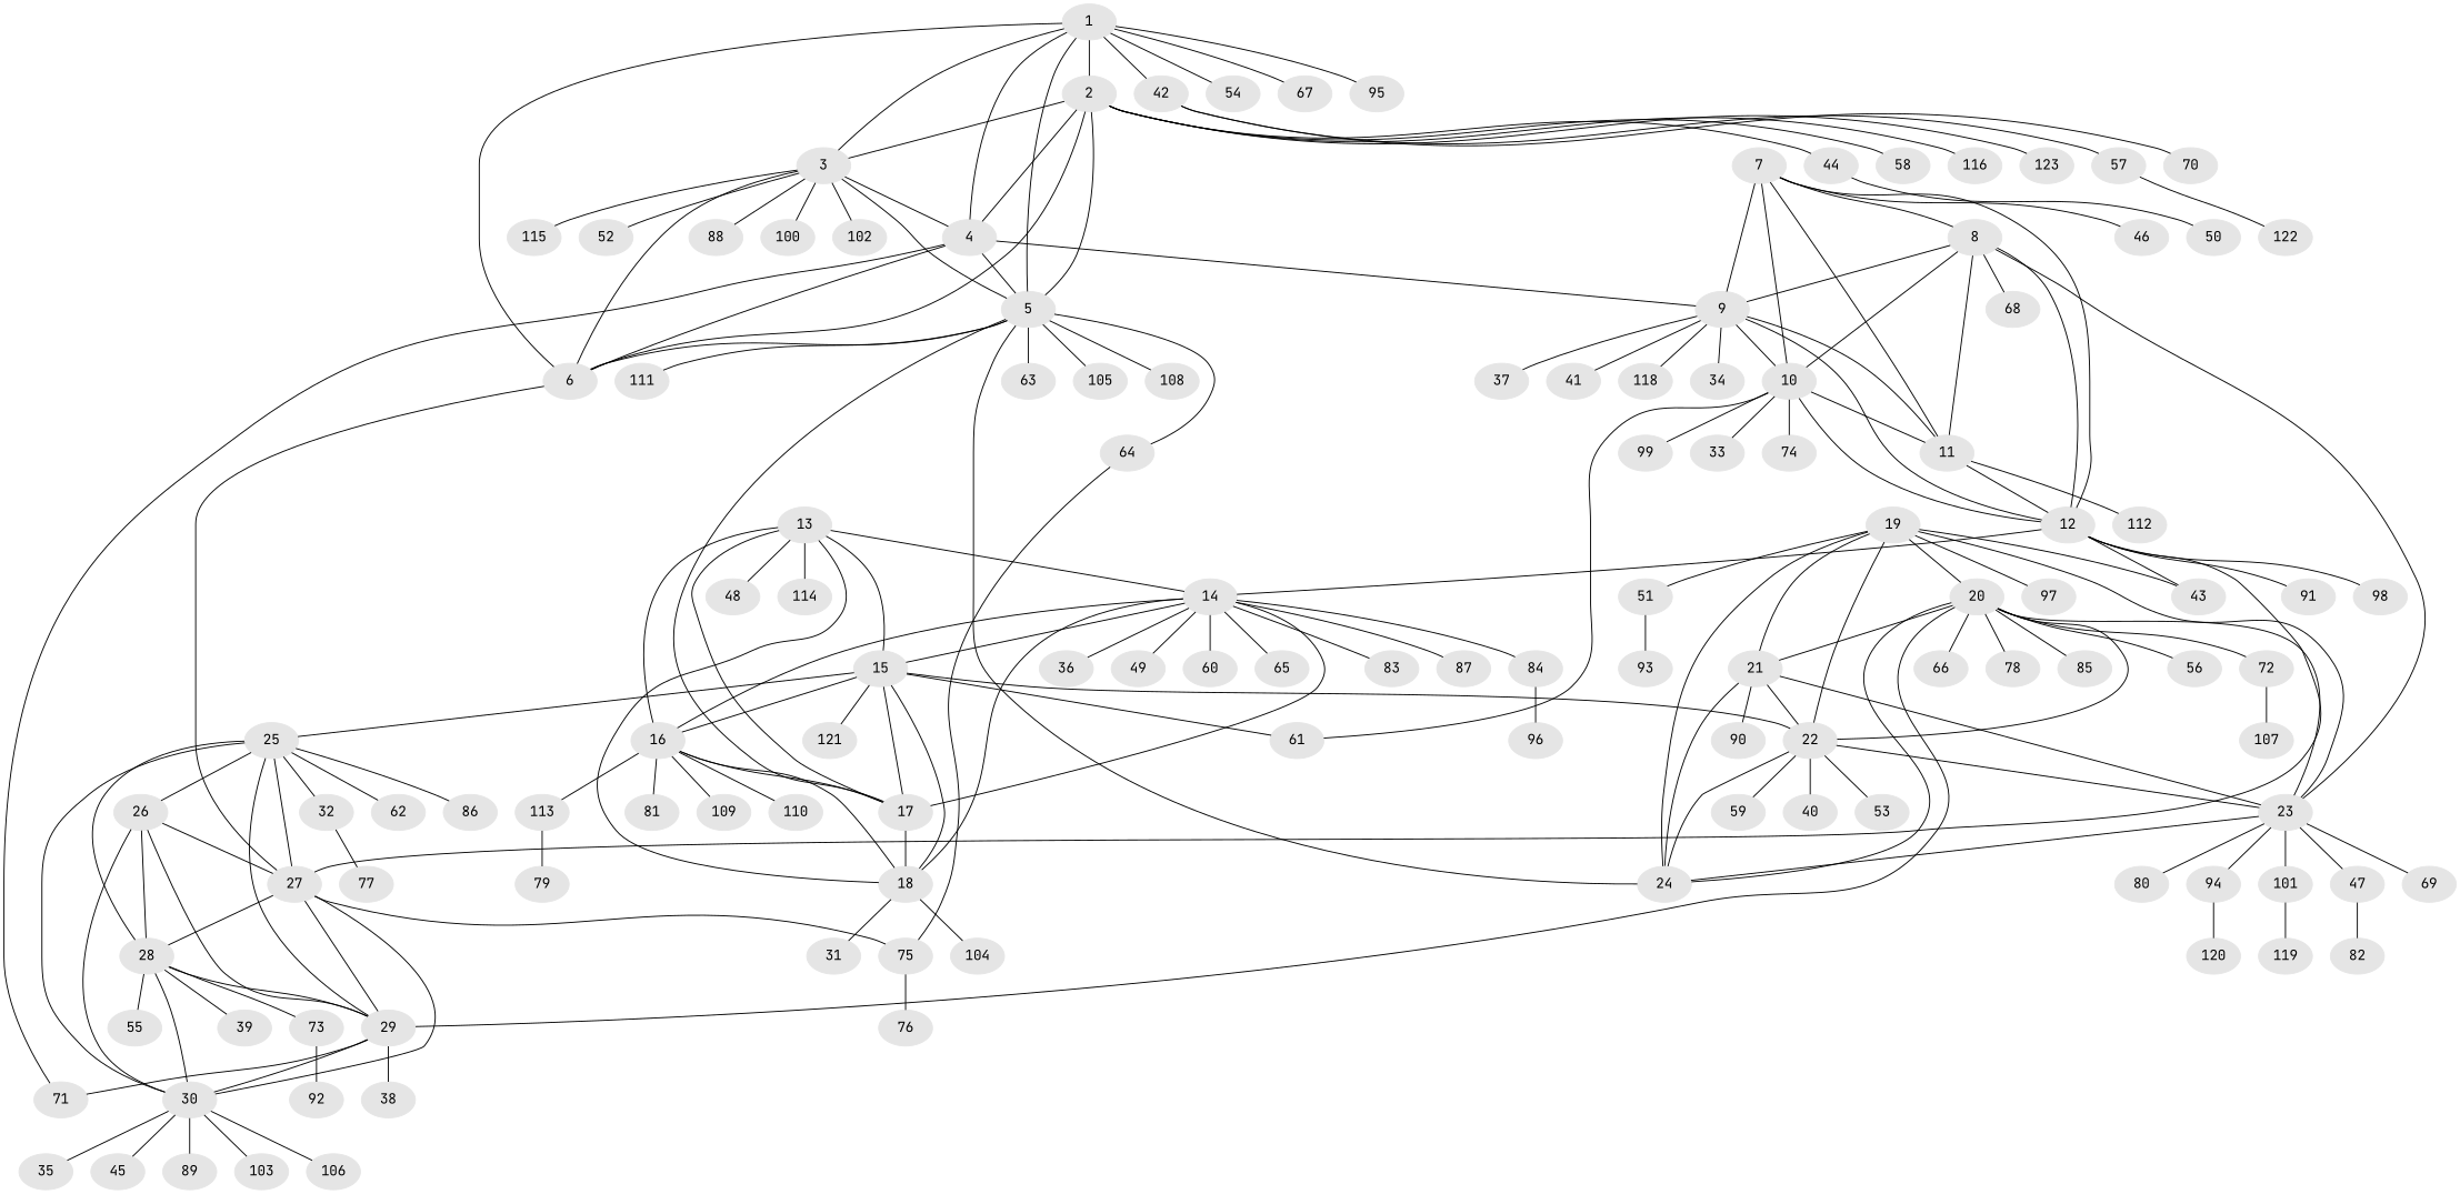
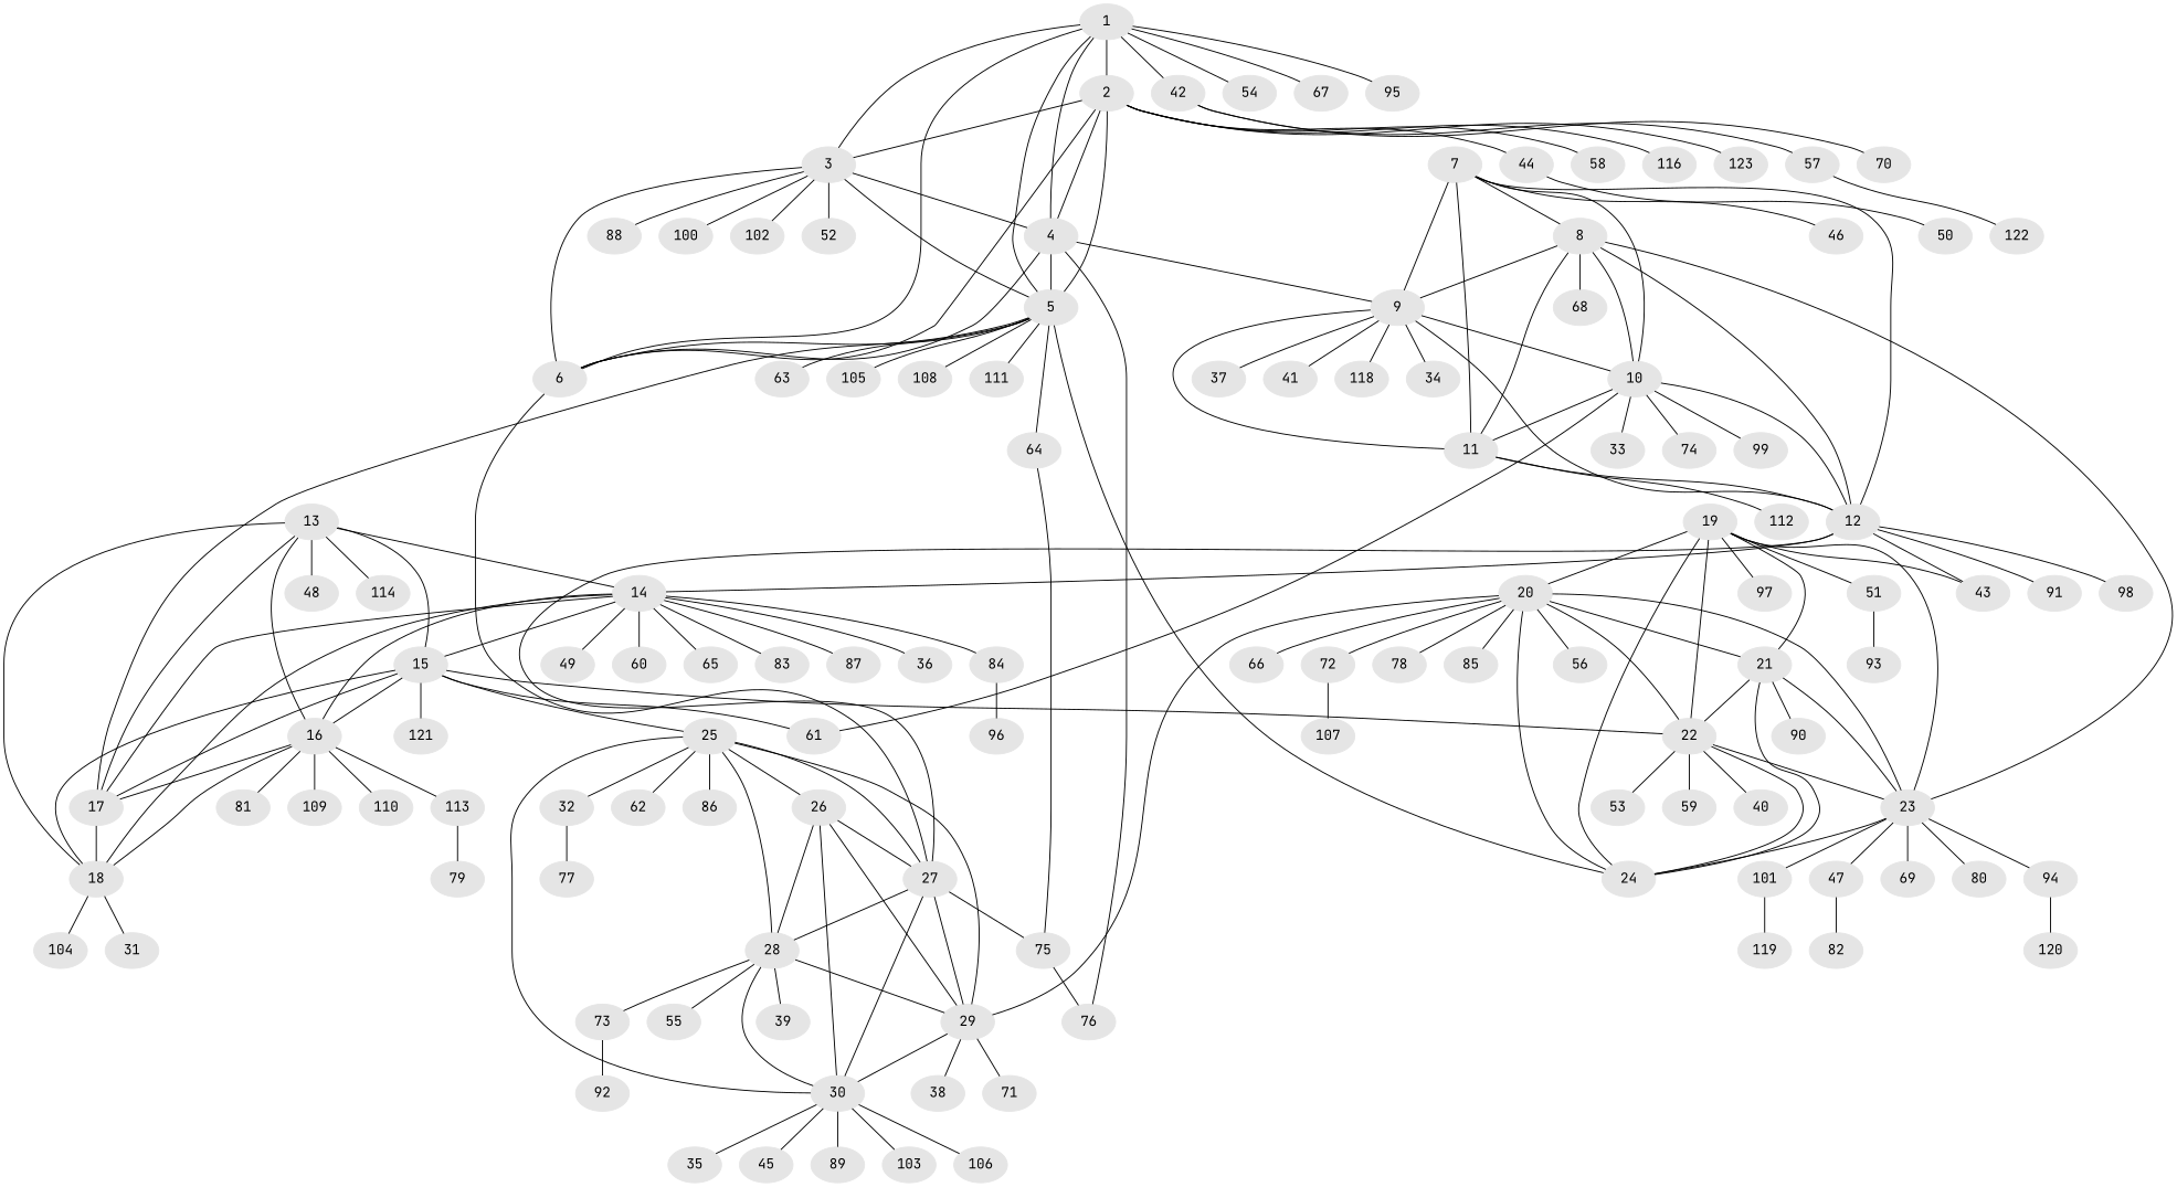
  graph {
    fontname="JetBrains Mono"
    node [color=gray90 fontname="JetBrains Mono" style=filled]
    edge [fontname="JetBrains Mono"]
    1
    2
    3
    4
    5
    6
    42
    54
    67
    95
    44
    58
    116
    123
    52
    88
    100
    102
-   115
    9
    76
    17
    24
    63
    64
    105
    108
    111
    27
    57
    70
    50
    10
    11
    12
    34
    37
    41
    118
    18
    75
    29
    28
    30
    7
    8
    46
    23
    68
    33
    61
    74
    99
    112
    14
    43
    91
    98
    47
    69
    80
    94
    101
    15
    16
    36
    49
    60
    65
    83
    84
    87
    13
    48
    114
    22
    25
    121
    81
    109
    110
    113
    31
    104
    96
    40
    53
    59
    26
    32
    62
    86
    79
    19
    20
    21
    51
    97
    56
    66
    72
    78
    85
    90
    93
    38
    71
    107
    82
    120
    119
    39
    55
    73
    35
    45
    89
    103
    106
    77
    92
    122
    1 -- 2
    1 -- 3
    1 -- 4
    1 -- 5
    1 -- 6
    1 -- 42
    1 -- 54
    1 -- 67
    1 -- 95
    2 -- 3
    2 -- 4
    2 -- 5
    2 -- 6
    2 -- 44
    2 -- 58
    2 -- 116
    2 -- 123
    3 -- 4
    3 -- 5
    3 -- 6
    3 -- 52
    3 -- 88
    3 -- 100
    3 -- 102
-   3 -- 115
    4 -- 5
    4 -- 6
    4 -- 9
-   4 -- 71
+   4 -- 76
    5 -- 6
    5 -- 17
    5 -- 24
    5 -- 63
    5 -- 64
    5 -- 105
    5 -- 108
    5 -- 111
    6 -- 27
    42 -- 57
    42 -- 70
    44 -- 50
    9 -- 10
    9 -- 11
    9 -- 12
    9 -- 34
    9 -- 37
    9 -- 41
    9 -- 118
    17 -- 18
    64 -- 75
    27 -- 75
    27 -- 29
    27 -- 28
    27 -- 30
    57 -- 122
    10 -- 11
    10 -- 12
    10 -- 33
    10 -- 61
    10 -- 74
    10 -- 99
    11 -- 12
    11 -- 112
    12 -- 27
    12 -- 14
    12 -- 43
    12 -- 91
    12 -- 98
    18 -- 31
    18 -- 104
    75 -- 76
    29 -- 30
    29 -- 38
    29 -- 71
    28 -- 29
    28 -- 30
    28 -- 39
    28 -- 55
    28 -- 73
    30 -- 35
    30 -- 45
    30 -- 89
    30 -- 103
    30 -- 106
    7 -- 9
    7 -- 10
    7 -- 11
    7 -- 12
    7 -- 8
    7 -- 46
    8 -- 9
    8 -- 10
    8 -- 11
    8 -- 12
    8 -- 23
    8 -- 68
    23 -- 24
    23 -- 47
    23 -- 69
    23 -- 80
    23 -- 94
    23 -- 101
    14 -- 17
    14 -- 18
    14 -- 15
    14 -- 16
    14 -- 36
    14 -- 49
    14 -- 60
    14 -- 65
    14 -- 83
    14 -- 84
    14 -- 87
    47 -- 82
    94 -- 120
    101 -- 119
    15 -- 17
    15 -- 18
    15 -- 61
    15 -- 16
    15 -- 22
    15 -- 25
    15 -- 121
    16 -- 17
    16 -- 18
    16 -- 81
    16 -- 109
    16 -- 110
    16 -- 113
    84 -- 96
    13 -- 17
    13 -- 18
    13 -- 14
    13 -- 15
    13 -- 16
    13 -- 48
    13 -- 114
    22 -- 24
    22 -- 23
    22 -- 40
    22 -- 53
    22 -- 59
    25 -- 27
    25 -- 29
    25 -- 28
    25 -- 30
    25 -- 26
    25 -- 32
    25 -- 62
    25 -- 86
    113 -- 79
    26 -- 27
    26 -- 29
    26 -- 28
    26 -- 30
    32 -- 77
    19 -- 24
    19 -- 23
    19 -- 43
    19 -- 22
    19 -- 20
    19 -- 21
    19 -- 51
    19 -- 97
    20 -- 24
    20 -- 29
    20 -- 23
    20 -- 22
    20 -- 21
    20 -- 56
    20 -- 66
    20 -- 72
    20 -- 78
    20 -- 85
    21 -- 24
    21 -- 23
    21 -- 22
    21 -- 90
    51 -- 93
    72 -- 107
    73 -- 92
  }
